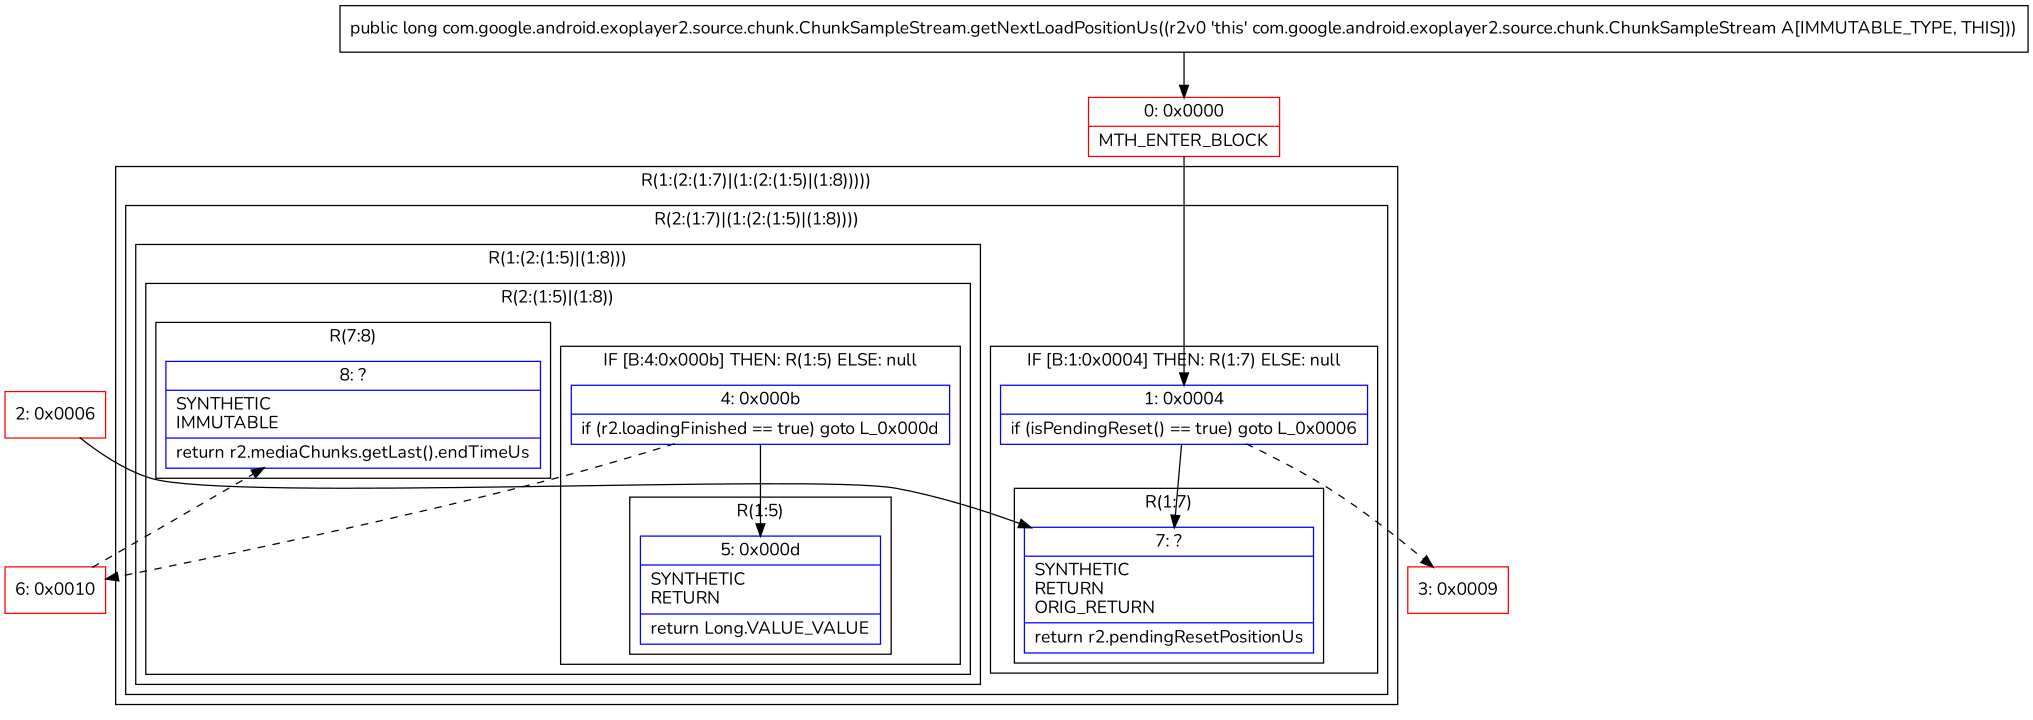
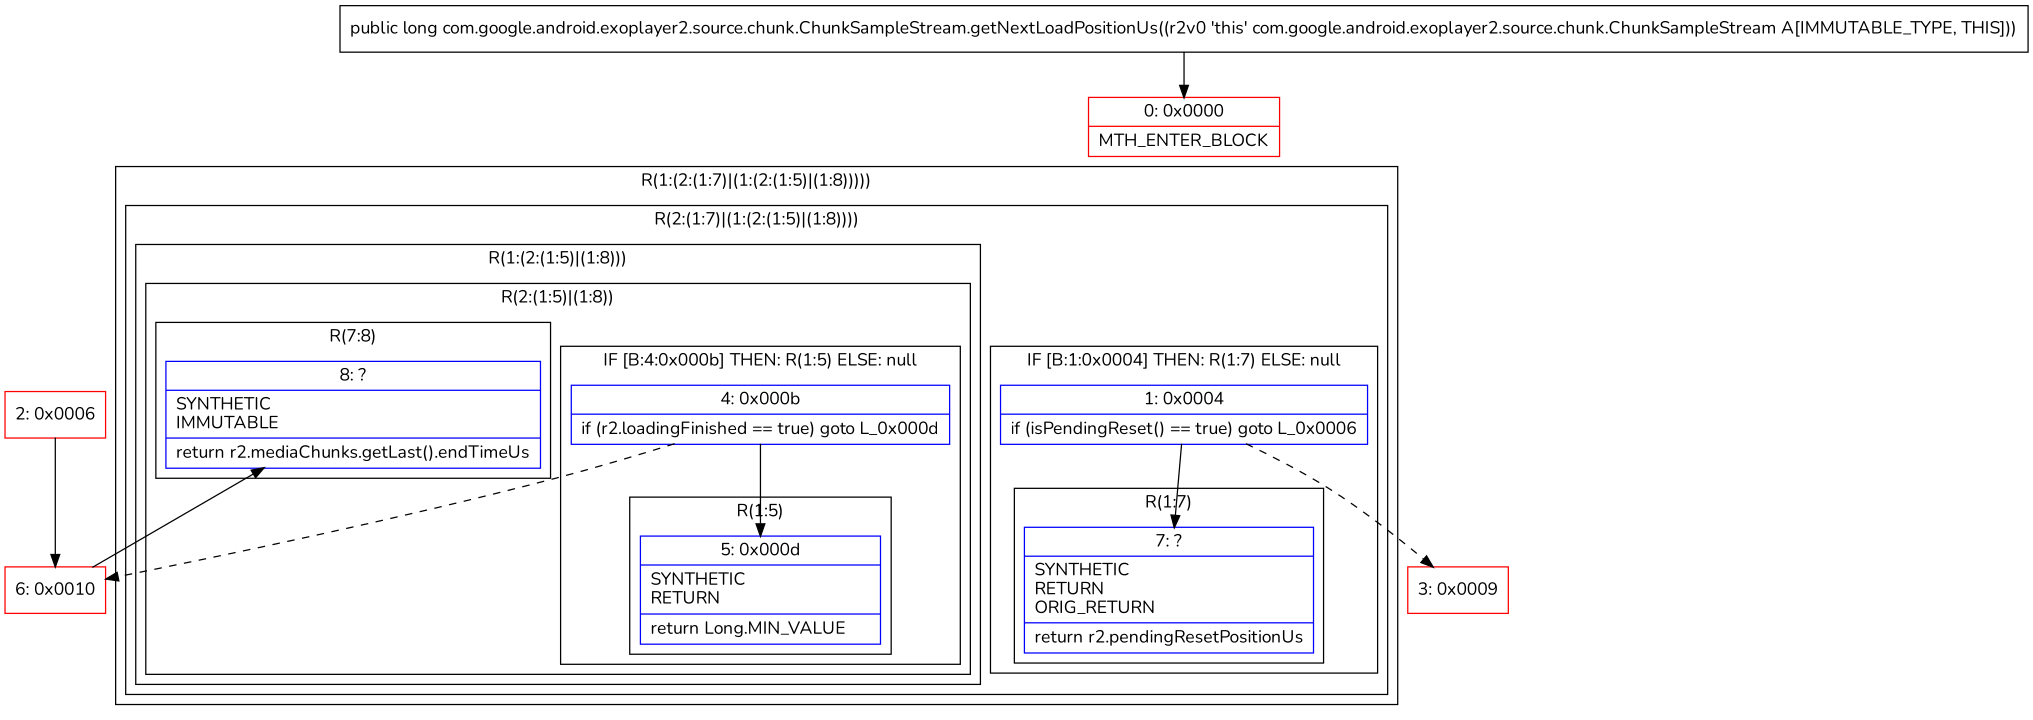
  digraph {
    fontname=Nunito
    node [color=blue fontname=Nunito shape=record]
    edge [fontname=Nunito]
    n1 [label="{7\:\ ?|SYNTHETIC\lRETURN\lORIG_RETURN\l|return r2.pendingResetPositionUs\l}"]
    n2 [label="{1\:\ 0x0004|if (isPendingReset() == true) goto L_0x0006\l}"]
-   n3 [label="{5\:\ 0x000d|SYNTHETIC\lRETURN\l|return Long.VALUE_VALUE\l}"]
+   n3 [label="{5\:\ 0x000d|SYNTHETIC\lRETURN\l|return Long.MIN_VALUE\l}"]
    n4 [label="{4\:\ 0x000b|if (r2.loadingFinished == true) goto L_0x000d\l}"]
    n5 [label="{8\:\ ?|SYNTHETIC\lIMMUTABLE\l|return r2.mediaChunks.getLast().endTimeUs\l}"]
    n6 [color=red label="{3\:\ 0x0009}"]
    n7 [color=red label="{6\:\ 0x0010}"]
    n8 [color=red label="{2\:\ 0x0006}"]
    n9 [color=red label="{0\:\ 0x0000|MTH_ENTER_BLOCK\l}"]
    n10 [label="{public long com.google.android.exoplayer2.source.chunk.ChunkSampleStream.getNextLoadPositionUs((r2v0 'this' com.google.android.exoplayer2.source.chunk.ChunkSampleStream A[IMMUTABLE_TYPE, THIS])) }" color=""]
    subgraph cluster_1 {
      label="R(1:(2:(1:7)|(1:(2:(1:5)|(1:8)))))"
      subgraph cluster_2 {
        label="R(2:(1:7)|(1:(2:(1:5)|(1:8))))"
        subgraph cluster_3 {
          label="IF [B:1:0x0004] THEN: R(1:7) ELSE: null"
          n2
          subgraph cluster_4 {
            label="R(1:7)"
            n1
          }
        }
        subgraph cluster_5 {
          label="R(1:(2:(1:5)|(1:8)))"
          subgraph cluster_6 {
            label="R(2:(1:5)|(1:8))"
            subgraph cluster_7 {
              label="IF [B:4:0x000b] THEN: R(1:5) ELSE: null"
              n4
              subgraph cluster_8 {
                label="R(1:5)"
                n3
              }
            }
            subgraph cluster_9 {
              label="R(7:8)"
              n5
            }
          }
        }
      }
    }
    n2 -> n1
    n2 -> n6 [style=dashed]
    n4 -> n3
    n4 -> n7 [style=dashed]
-   n7 -> n5 [style=dashed]
-   n8 -> n1
-   n9 -> n2
+   n7 -> n5
+   n8 -> n7
    n10 -> n9
  }
